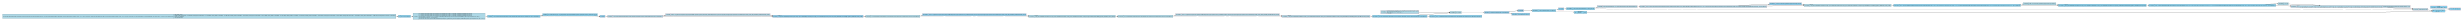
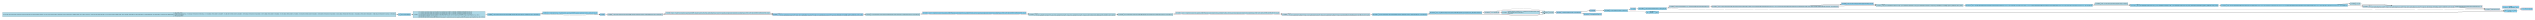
  digraph {
    fontname=Nunito
    rankdir=LR
    node [color=black fillcolor=skyblue fontname=Nunito shape=record style=filled]
    edge [fontname=Nunito style=solid]
    n1 [label="{0\:\ ?|MTH_ENTER_BLOCK\l}"]
    n2 [fillcolor=lightblue label="{2\:\ 0x0000|r0 = androidx.appcompat.widget.AppCompatTextViewAutoSizeHelper.UNSET_AUTO_SIZE_UNIFORM_CONFIGURATION_VALUE\lr1 = androidx.appcompat.widget.AppCompatTextViewAutoSizeHelper.UNSET_AUTO_SIZE_UNIFORM_CONFIGURATION_VALUE\lr2 = androidx.appcompat.widget.AppCompatTextViewAutoSizeHelper.UNSET_AUTO_SIZE_UNIFORM_CONFIGURATION_VALUE\landroid.content.res.TypedArray r3 = r13.mContext.obtainStyledAttributes(r14, androidx.appcompat.C0019R.styleable.AppCompatTextView, r15, 0)\landroid.widget.TextView r6 = r13.mTextView\landroidx.core.view.ViewCompat.saveAttributeDataForStyleable(r6, r6.getContext(), androidx.appcompat.C0019R.styleable.AppCompatTextView, r14, r3, r15, 0)\l}"]
    n3 [label="{3\:\ 0x0024|if (r3.hasValue(androidx.appcompat.C0019R.styleable.AppCompatTextView_autoSizeTextType) == false) goto L4\l}"]
    n4 [label="{4\:\ 0x0026|r13.mAutoSizeTextType = r3.getInt(androidx.appcompat.C0019R.styleable.AppCompatTextView_autoSizeTextType, 0)\l}"]
    n5 [color=red label="{5\:\ 0x002e}"]
    n6 [color=red fillcolor=lightblue label="{6\:\ 0x0036|if (r3.hasValue(androidx.appcompat.C0019R.styleable.AppCompatTextView_autoSizeStepGranularity) == false) goto L7\l}"]
    n7 [color=red fillcolor=lightblue label="{7\:\ 0x0038|float r2 = r3.getDimension(androidx.appcompat.C0019R.styleable.AppCompatTextView_autoSizeStepGranularity, androidx.appcompat.widget.AppCompatTextViewAutoSizeHelper.UNSET_AUTO_SIZE_UNIFORM_CONFIGURATION_VALUE)\l}"]
    n8 [color=red label="{8\:\ 0x003e|PHI: r2 \l  PHI: (r2v1 'autoSizeStepGranularityInPx' float) = (r2v0 'autoSizeStepGranularityInPx' float), (r2v4 'autoSizeStepGranularityInPx' float) binds: [B:6:0x0036, B:7:0x0038] A[DONT_GENERATE, DONT_INLINE]\l}"]
    n9 [fillcolor=lightblue label="{9\:\ 0x0044|if (r3.hasValue(androidx.appcompat.C0019R.styleable.AppCompatTextView_autoSizeMinTextSize) == false) goto L10\l}"]
    n10 [color=red label="{10\:\ 0x0046|float r0 = r3.getDimension(androidx.appcompat.C0019R.styleable.AppCompatTextView_autoSizeMinTextSize, androidx.appcompat.widget.AppCompatTextViewAutoSizeHelper.UNSET_AUTO_SIZE_UNIFORM_CONFIGURATION_VALUE)\l}"]
    n11 [fillcolor=lightblue label="{11\:\ 0x004c|PHI: r0 \l  PHI: (r0v1 'autoSizeMinTextSizeInPx' float) = (r0v0 'autoSizeMinTextSizeInPx' float), (r0v4 'autoSizeMinTextSizeInPx' float) binds: [B:9:0x0044, B:10:0x0046] A[DONT_GENERATE, DONT_INLINE]\l}"]
    n12 [fillcolor=lightblue label="{12\:\ 0x0052|if (r3.hasValue(androidx.appcompat.C0019R.styleable.AppCompatTextView_autoSizeMaxTextSize) == false) goto L13\l}"]
    n13 [color=red fillcolor=lightblue label="{13\:\ 0x0054|float r1 = r3.getDimension(androidx.appcompat.C0019R.styleable.AppCompatTextView_autoSizeMaxTextSize, androidx.appcompat.widget.AppCompatTextViewAutoSizeHelper.UNSET_AUTO_SIZE_UNIFORM_CONFIGURATION_VALUE)\l}"]
    n14 [color=red fillcolor=lightblue label="{14\:\ 0x005a|PHI: r1 \l  PHI: (r1v1 'autoSizeMaxTextSizeInPx' float) = (r1v0 'autoSizeMaxTextSizeInPx' float), (r1v4 'autoSizeMaxTextSizeInPx' float) binds: [B:12:0x0052, B:13:0x0054] A[DONT_GENERATE, DONT_INLINE]\l}"]
    n15 [label="{15\:\ 0x0060|if (r3.hasValue(androidx.appcompat.C0019R.styleable.AppCompatTextView_autoSizePresetSizes) == false) goto L18\l}"]
    n16 [label="{16\:\ 0x0062|int r4 = r3.getResourceId(androidx.appcompat.C0019R.styleable.AppCompatTextView_autoSizePresetSizes, 0)\l}"]
    n17 [fillcolor=lightblue label="{19\:\ 0x0078|r3.recycle()\l}"]
+   n18 [color=red fillcolor=lightblue label="{17\:\ 0x0068|if (r4 \<= 0) goto L18\l}"]
    n19 [color=red label="{20\:\ 0x007f|if (supportsAutoSizeText() == false) goto L38\l}"]
    n20 [color=red fillcolor=lightblue label="{18\:\ 0x006a|android.content.res.TypedArray r7 = r3.getResources().obtainTypedArray(r4)\lsetupAutoSizeUniformPresetSizes(r3)\lr7.recycle()\l}"]
    n21 [color=red label="{21\:\ 0x0081}"]
    n22 [color=red label="{36\:\ 0x00b6|r13.mAutoSizeTextType = 0\l}"]
    n23 [label="{22\:\ 0x0084|if (r13.mAutoSizeTextType != 1) goto L37\l}"]
    n24 [color=red label="{23\:\ 0x0086}"]
    n25 [label="{38\:\ ?|SYNTHETIC\lRETURN\l|return\l}"]
    n26 [label="{24\:\ 0x0088|if (r13.mHasPresetAutoSizeValues != false) goto L34\l}"]
    n27 [label="{39\:\ ?|SYNTHETIC\lRETURN\l|return\l}"]
    n28 [color=red fillcolor=lightblue label="{25\:\ 0x008a|android.util.DisplayMetrics r4 = r13.mContext.getResources().getDisplayMetrics()\l}"]
    n29 [color=red fillcolor=lightblue label="{35\:\ 0x00b2|setupAutoSizeText()\l}"]
    n30 [color=red fillcolor=lightblue label="{26\:\ 0x0097|if ((r0 \> androidx.appcompat.widget.AppCompatTextViewAutoSizeHelper.UNSET_AUTO_SIZE_UNIFORM_CONFIGURATION_VALUE ? 1 : (r0 == androidx.appcompat.widget.AppCompatTextViewAutoSizeHelper.UNSET_AUTO_SIZE_UNIFORM_CONFIGURATION_VALUE ? 0 : \-1)) != 0) goto L27\l}"]
    n31 [color=red label="{27\:\ 0x0099|float r0 = android.util.TypedValue.applyDimension(2, 12.0f, r4)\l}"]
    n32 [fillcolor=lightblue label="{28\:\ 0x009f|PHI: r4 \l  PHI: (r0v2 'autoSizeMinTextSizeInPx' float) = (r0v1 'autoSizeMinTextSizeInPx' float), (r0v3 'autoSizeMinTextSizeInPx' float) binds: [B:26:0x0097, B:27:0x0099] A[DONT_GENERATE, DONT_INLINE]\l}"]
    n33 [label="{29\:\ 0x00a1|if ((r1 \> androidx.appcompat.widget.AppCompatTextViewAutoSizeHelper.UNSET_AUTO_SIZE_UNIFORM_CONFIGURATION_VALUE ? 1 : (r1 == androidx.appcompat.widget.AppCompatTextViewAutoSizeHelper.UNSET_AUTO_SIZE_UNIFORM_CONFIGURATION_VALUE ? 0 : \-1)) != 0) goto L30\l}"]
    n34 [fillcolor=lightblue label="{30\:\ 0x00a3|float r1 = android.util.TypedValue.applyDimension(2, 112.0f, r4)\l}"]
    n35 [label="{31\:\ 0x00a9|PHI: r1 \l  PHI: (r1v2 'autoSizeMaxTextSizeInPx' float) = (r1v1 'autoSizeMaxTextSizeInPx' float), (r1v3 'autoSizeMaxTextSizeInPx' float) binds: [B:29:0x00a1, B:30:0x00a3] A[DONT_GENERATE, DONT_INLINE]\l}"]
    n36 [label="{32\:\ 0x00ab|if ((r2 \> androidx.appcompat.widget.AppCompatTextViewAutoSizeHelper.UNSET_AUTO_SIZE_UNIFORM_CONFIGURATION_VALUE ? 1 : (r2 == androidx.appcompat.widget.AppCompatTextViewAutoSizeHelper.UNSET_AUTO_SIZE_UNIFORM_CONFIGURATION_VALUE ? 0 : \-1)) != 0) goto L33\l}"]
    n37 [fillcolor=lightblue label="{33\:\ 0x00ad|r2 = 1.0f\l}"]
    n38 [color=red fillcolor=lightblue label="{34\:\ 0x00af|PHI: r2 \l  PHI: (r2v2 'autoSizeStepGranularityInPx' float) = (r2v1 'autoSizeStepGranularityInPx' float), (r2v3 'autoSizeStepGranularityInPx' float) binds: [B:32:0x00ab, B:33:0x00ad] A[DONT_GENERATE, DONT_INLINE]\l|validateAndSetAutoSizeTextTypeUniformConfiguration(r0, r1, r2)\l}"]
    n39 [color=red label="{1\:\ ?|MTH_EXIT_BLOCK\l}"]
    n40 [color=red label="{37\:\ 0x00b8|RETURN\lORIG_RETURN\l|return\l}"]
    n41 [fillcolor=lightblue label="{void androidx.appcompat.widget.AppCompatTextViewAutoSizeHelper.loadFromAttributes((r13v0 'this' androidx.appcompat.widget.AppCompatTextViewAutoSizeHelper A[IMMUTABLE_TYPE, THIS]), (r14v0 'attrs' android.util.AttributeSet A[D('attrs' android.util.AttributeSet), IMMUTABLE_TYPE, METHOD_ARGUMENT]), (r15v0 'defStyleAttr' int A[D('defStyleAttr' int), IMMUTABLE_TYPE, METHOD_ARGUMENT]))  | USE_LINES_HINTS\lCROSS_EDGE: B:32:0x00ab \-\> B:34:0x00af, CROSS_EDGE: B:29:0x00a1 \-\> B:31:0x00a9, CROSS_EDGE: B:26:0x0097 \-\> B:28:0x009f, CROSS_EDGE: B:24:0x0088 \-\> B:35:0x00b2, CROSS_EDGE: B:22:0x0084 \-\> B:37:0x00b8, CROSS_EDGE: B:36:0x00b6 \-\> B:37:0x00b8, CROSS_EDGE: B:17:0x0068 \-\> B:19:0x0078, CROSS_EDGE: B:15:0x0060 \-\> B:19:0x0078, CROSS_EDGE: B:12:0x0052 \-\> B:14:0x005a, CROSS_EDGE: B:9:0x0044 \-\> B:11:0x004c, CROSS_EDGE: B:6:0x0036 \-\> B:8:0x003e, CROSS_EDGE: B:3:0x0024 \-\> B:5:0x002e\lINLINE_NOT_NEEDED\lTYPE_VARS: EMPTY\l}"]
    n1 -> n2 [style=bold]
    n2 -> n3
    n3 -> n4 [style=bold]
    n3 -> n5
    n4 -> n5
    n5 -> n6
    n6 -> n7 [style=bold]
    n6 -> n8 [style=bold]
    n7 -> n8 [style=bold]
    n8 -> n9 [style=bold]
    n9 -> n10
    n9 -> n11
    n10 -> n11
    n11 -> n12 [style=bold]
    n12 -> n13
    n12 -> n14
    n13 -> n14
    n14 -> n15
    n15 -> n16
    n15 -> n17 [style=bold]
+   n16 -> n18
    n17 -> n19
+   n18 -> n17
+   n18 -> n20
    n19 -> n21 [style=bold]
    n19 -> n22
    n20 -> n17 [style=bold]
    n21 -> n23 [style=bold]
    n23 -> n24
    n23 -> n25
    n24 -> n26
    n25 -> n27 [style=bold]
    n26 -> n28
    n26 -> n29
    n27 -> n39
    n28 -> n30
    n29 -> n27 [style=bold]
    n30 -> n31 [style=bold]
    n30 -> n32 [style=bold]
    n31 -> n32 [style=bold]
    n32 -> n33
    n33 -> n34
    n33 -> n35 [style=bold]
    n34 -> n35
    n35 -> n36
    n36 -> n37 [style=bold]
    n36 -> n38 [style=bold]
    n37 -> n38 [style=bold]
    n38 -> n29 [style=bold]
    n40 -> n39
    n41 -> n1 [style=bold]
  }
